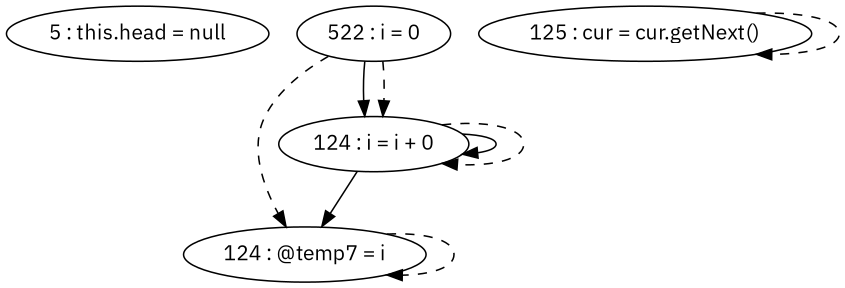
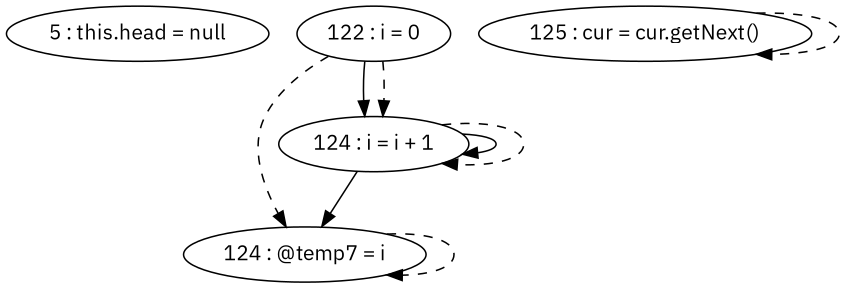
  digraph {
    fontname="IBM Plex Sans"
    node [fontname="IBM Plex Sans"]
    edge [fontname="IBM Plex Sans" style=dashed]
    "5 : this.head = null"
-   "122 : i = 0" [label="522 : i = 0"]
+   "122 : i = 0"
    "124 : @temp7 = i"
-   "124 : i = i + 1" [label="124 : i = i + 0"]
+   "124 : i = i + 1"
    "125 : cur = cur.getNext()"
    "122 : i = 0" -> "124 : @temp7 = i"
    "122 : i = 0" -> "124 : i = i + 1" [style=""]
    "122 : i = 0" -> "124 : i = i + 1"
    "124 : @temp7 = i" -> "124 : @temp7 = i"
    "124 : i = i + 1" -> "124 : @temp7 = i" [style=""]
    "124 : i = i + 1" -> "124 : i = i + 1" [style=""]
    "124 : i = i + 1" -> "124 : i = i + 1"
    "125 : cur = cur.getNext()" -> "125 : cur = cur.getNext()"
  }
